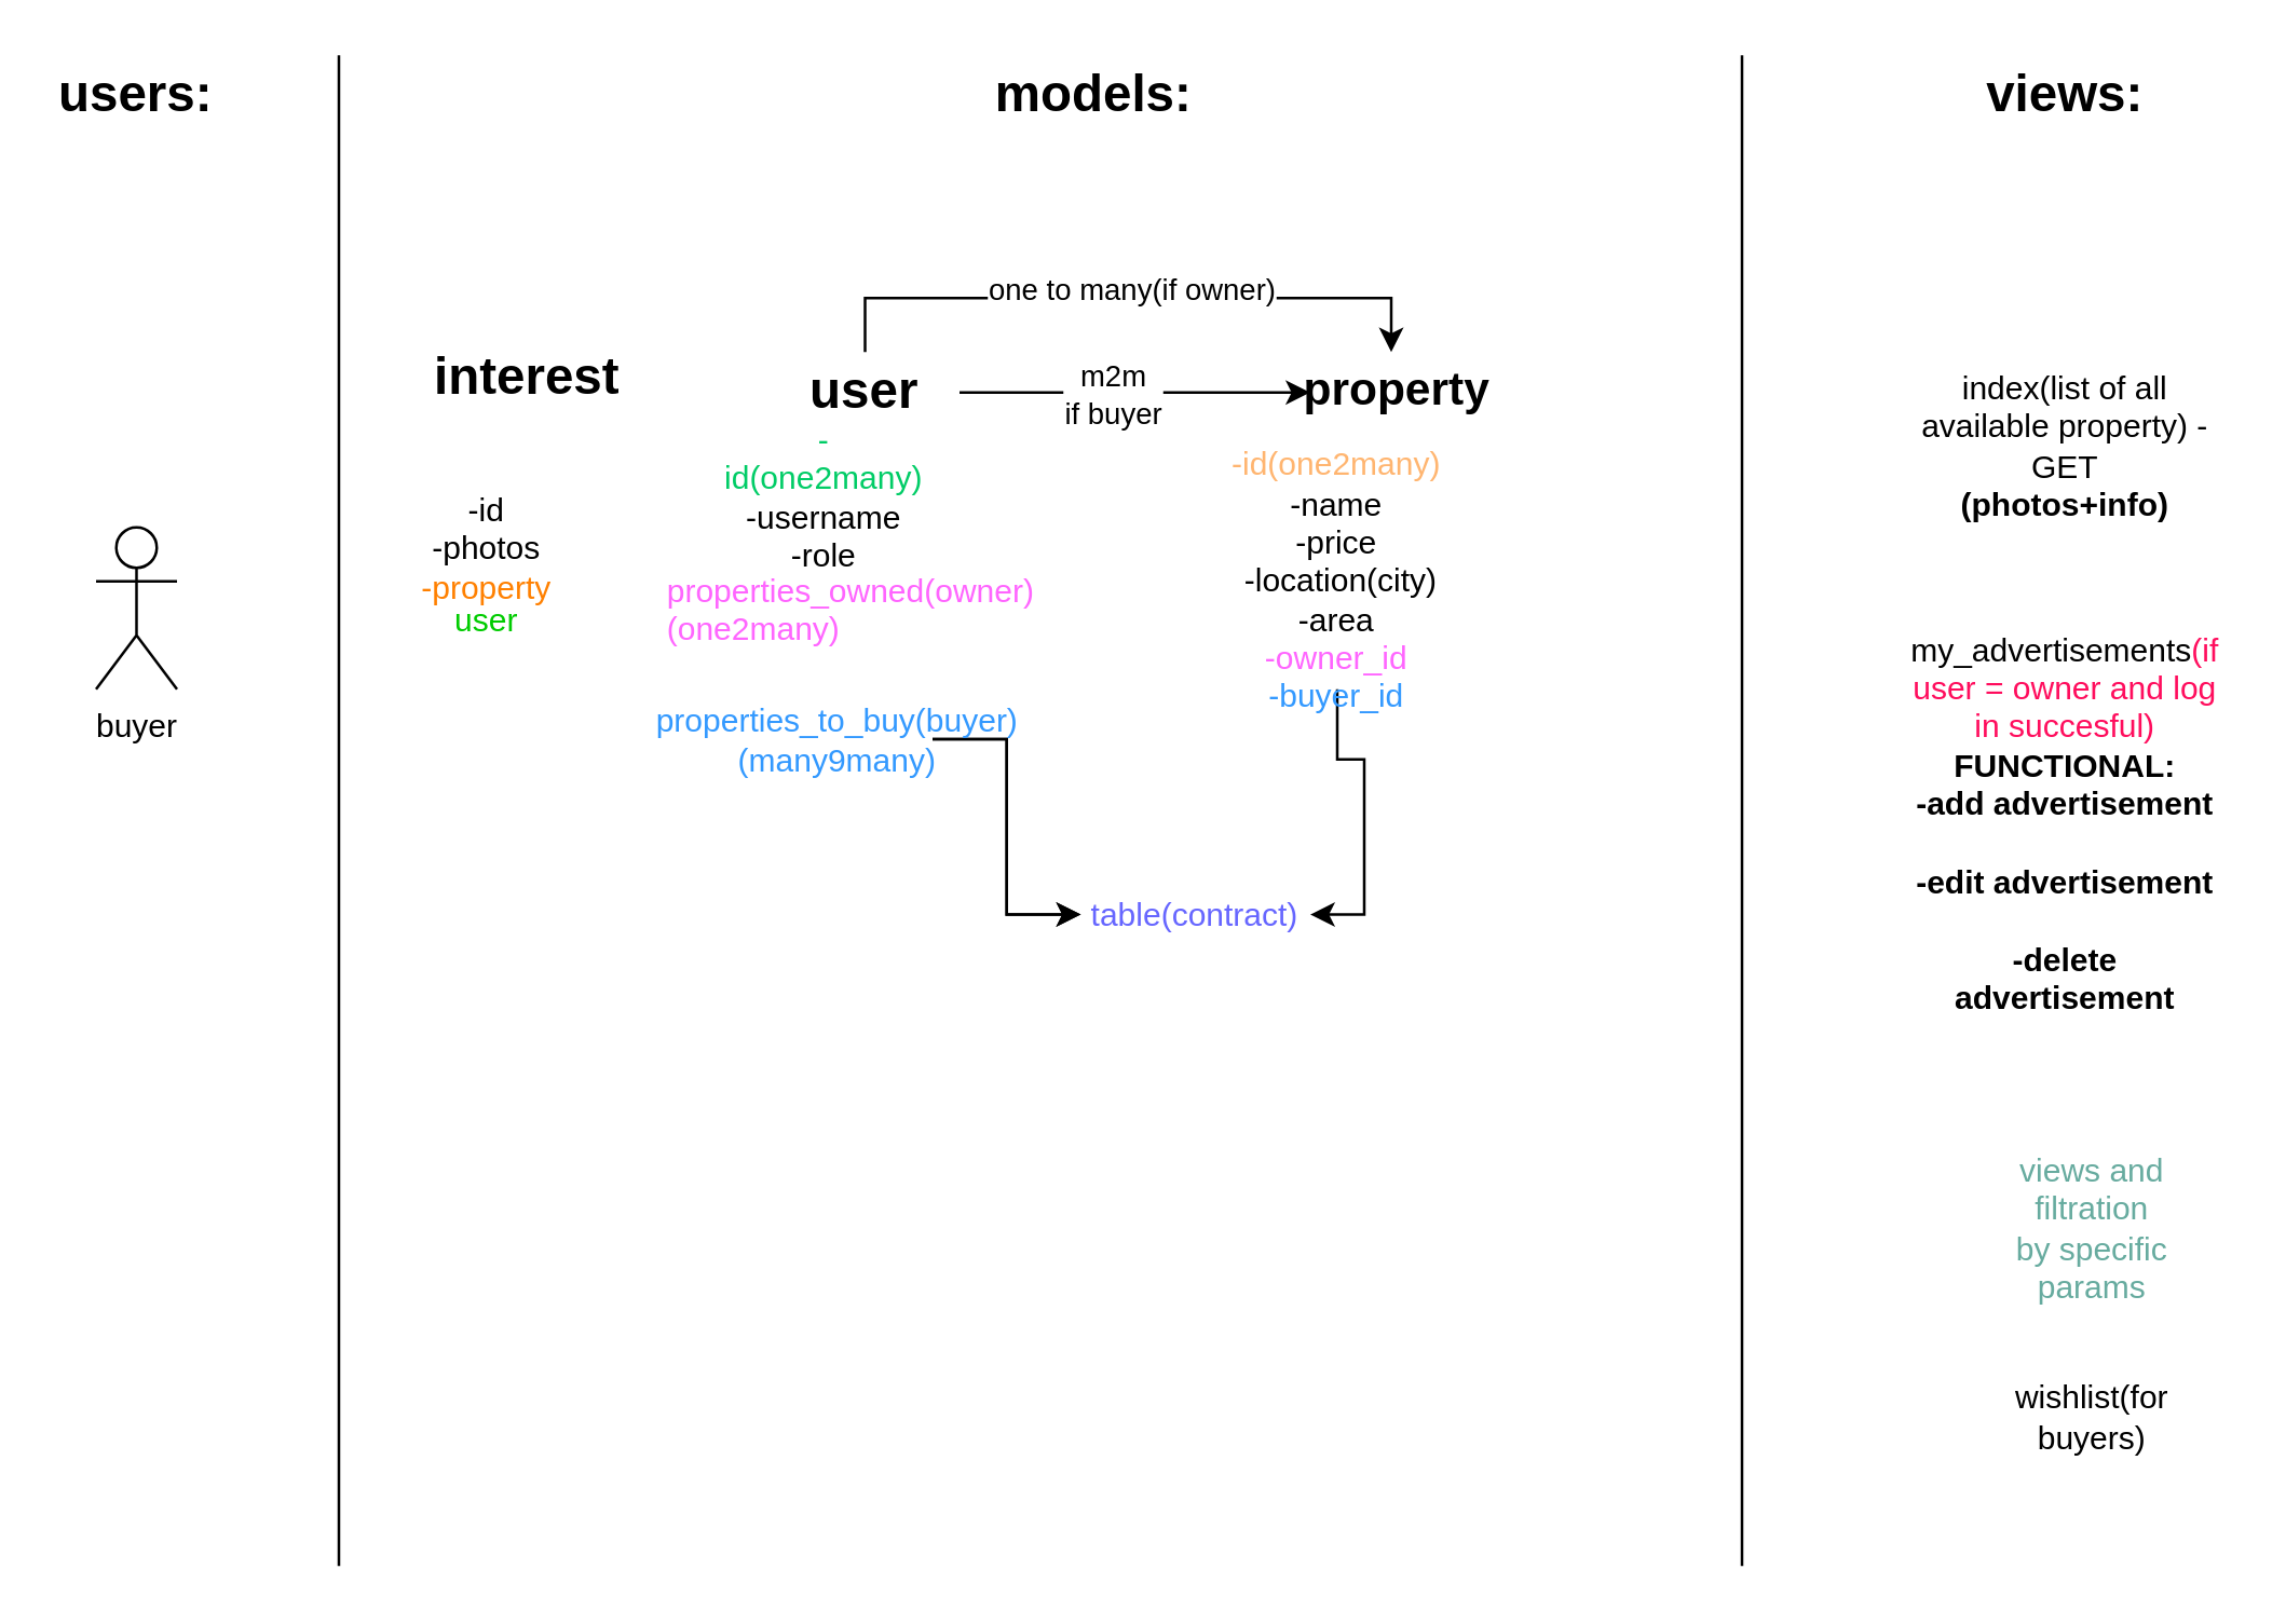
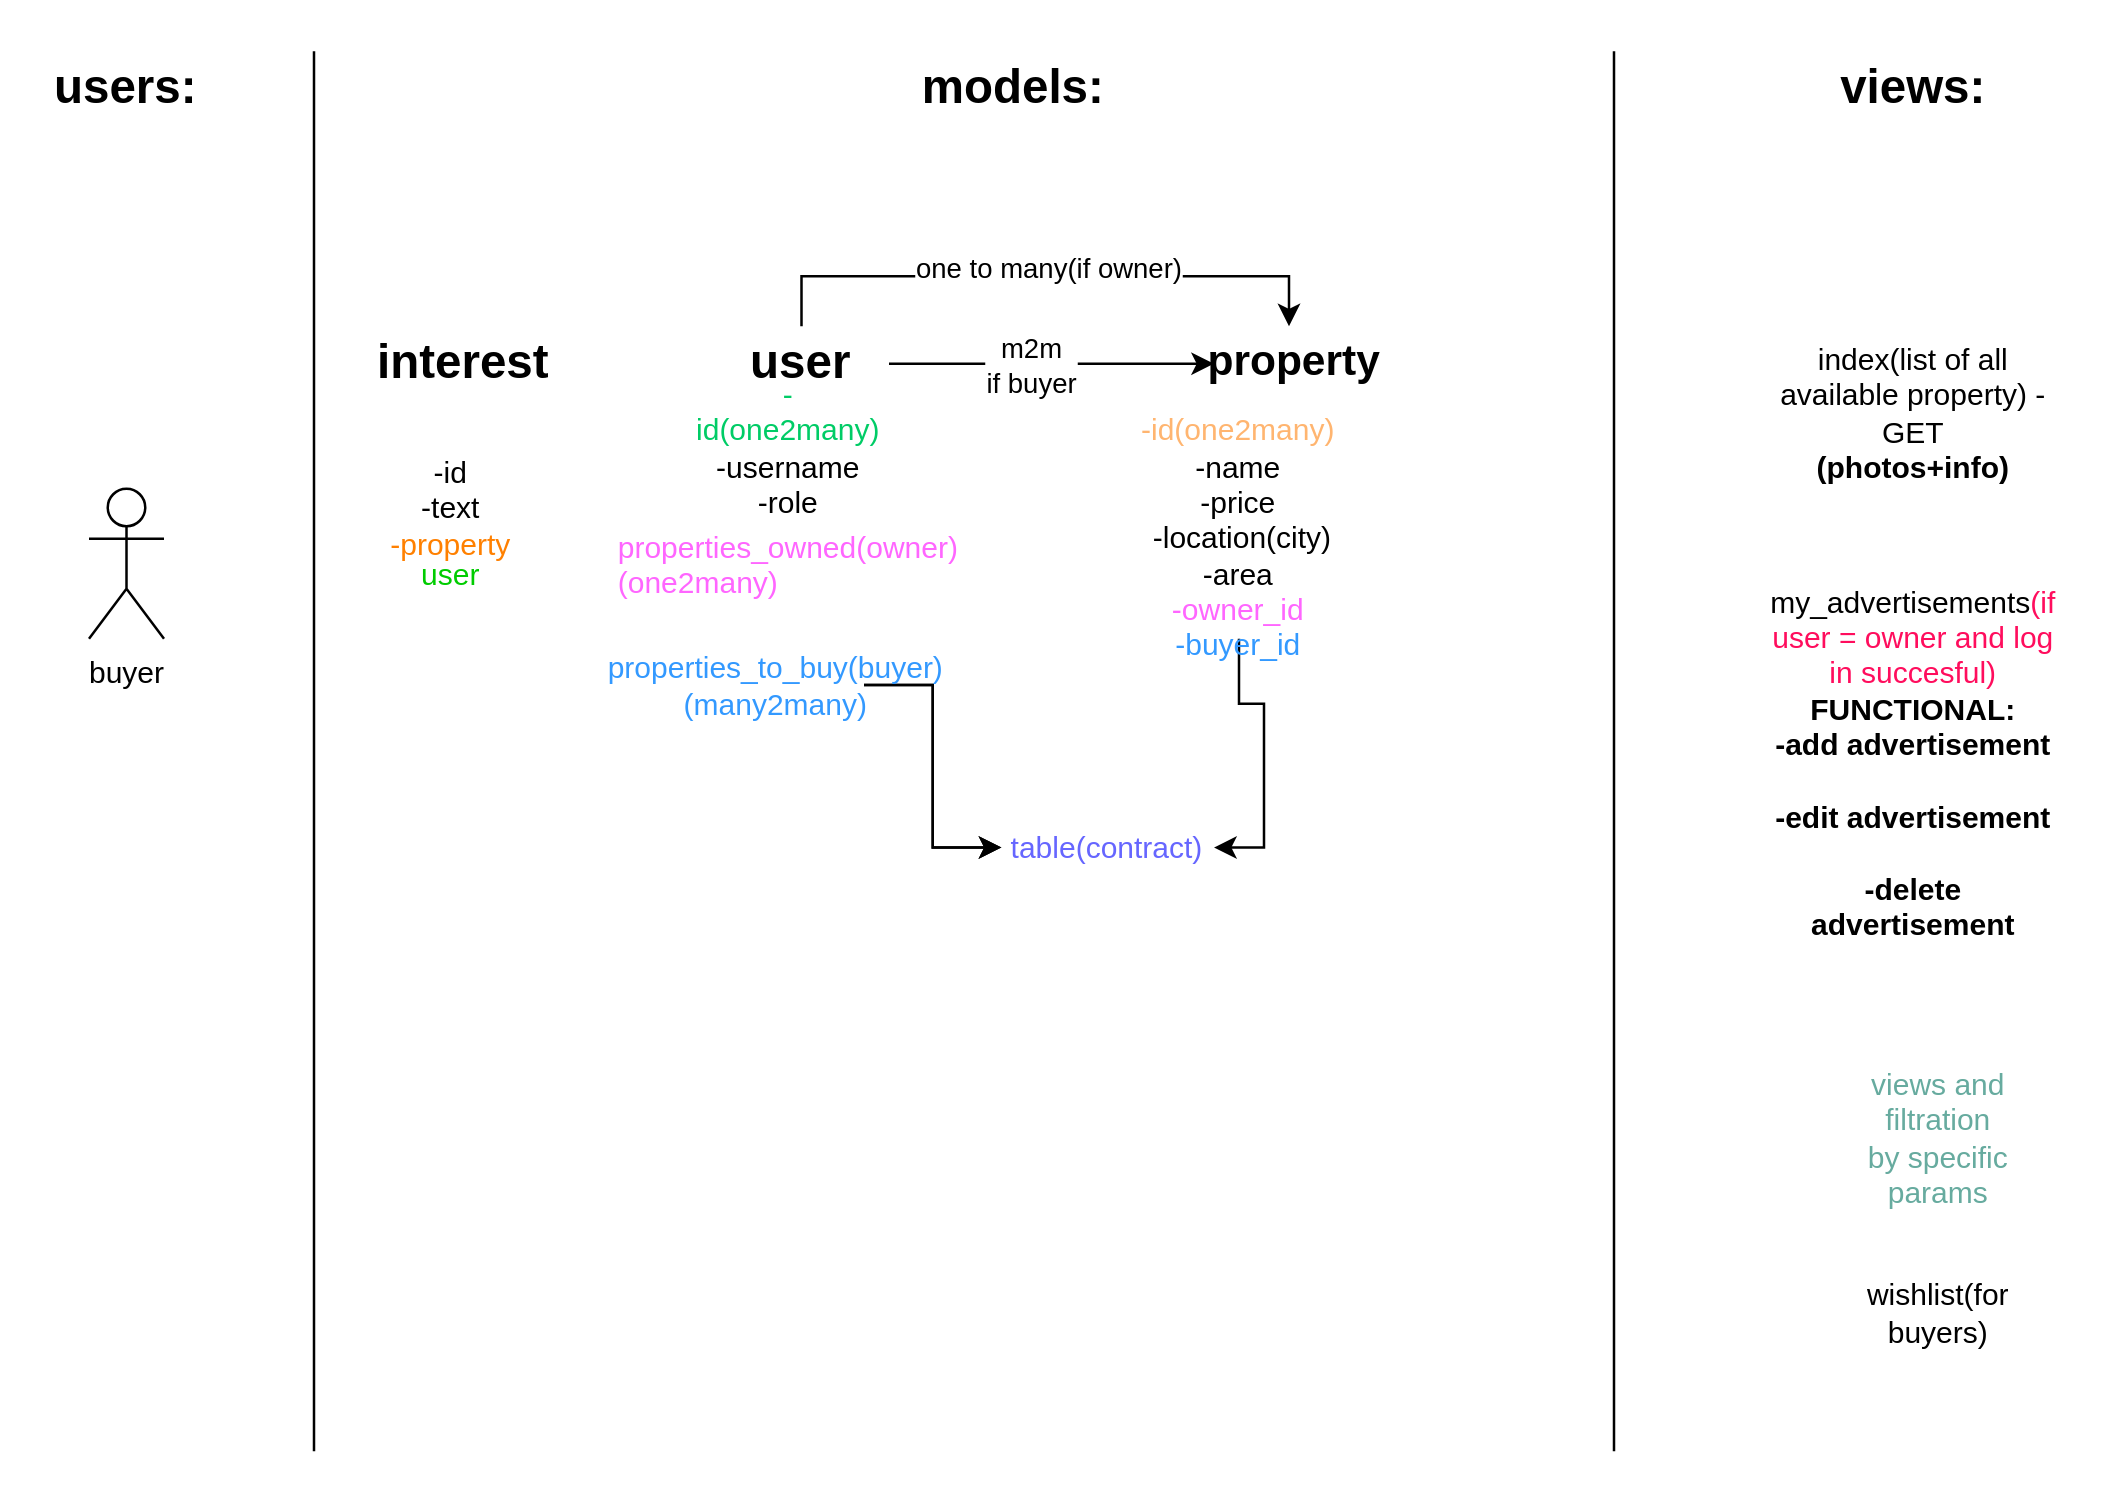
  <mxCell id="0" />
  <mxCell id="1" parent="0" />
  <mxCell id="2" value="&amp;nbsp;property" style="text;html=1;align=center;verticalAlign=middle;whiteSpace=wrap;rounded=0;fontStyle=1;fontSize=17;" parent="1" vertex="1"><mxGeometry x="485" y="130" width="60" height="30" as="geometry" /></mxCell>
  <mxCell id="3" style="edgeStyle=orthogonalEdgeStyle;rounded=0;orthogonalLoop=1;jettySize=auto;html=1;entryX=1;entryY=0.5;entryDx=0;entryDy=0;" parent="1" source="4" target="27" edge="1"><mxGeometry relative="1" as="geometry" /></mxCell>
  <mxCell id="4" value="&lt;font color=&quot;#ffb570&quot;&gt;-id(one2many)&lt;/font&gt;&lt;div&gt;&lt;div&gt;-name&lt;/div&gt;&lt;div&gt;-price&lt;/div&gt;&lt;div&gt;&amp;nbsp;-location(city)&lt;/div&gt;&lt;div&gt;&lt;span style=&quot;background-color: initial;&quot;&gt;-area&lt;/span&gt;&lt;/div&gt;&lt;div&gt;&lt;font color=&quot;#ff66ff&quot;&gt;-&lt;span style=&quot;background-color: initial;&quot;&gt;owner_id&lt;/span&gt;&lt;br&gt;&lt;/font&gt;&lt;/div&gt;&lt;/div&gt;&lt;div&gt;&lt;span style=&quot;background-color: initial;&quot;&gt;&lt;font color=&quot;#3399ff&quot;&gt;-buyer_id&lt;/font&gt;&lt;/span&gt;&lt;/div&gt;" style="text;html=1;align=center;verticalAlign=middle;whiteSpace=wrap;rounded=0;" parent="1" vertex="1"><mxGeometry x="445" y="175" width="100" height="80" as="geometry" /></mxCell>
  <mxCell id="5" value="index(list of all available property) - GET&lt;div&gt;&lt;b&gt;(photos+info)&lt;/b&gt;&lt;/div&gt;" style="text;html=1;align=center;verticalAlign=middle;whiteSpace=wrap;rounded=0;" parent="1" vertex="1"><mxGeometry x="710" y="150" width="110" height="30" as="geometry" /></mxCell>
  <mxCell id="6" value="my_advertisements&lt;font color=&quot;#ff0d5d&quot;&gt;(if user = owner and log in succesful)&lt;br&gt;&lt;/font&gt;&lt;b&gt;FUNCTIONAL:&lt;/b&gt;&lt;div&gt;&lt;b&gt;-add advertis&lt;/b&gt;&lt;b style=&quot;background-color: initial;&quot;&gt;ement&lt;/b&gt;&lt;/div&gt;&lt;div&gt;&lt;b&gt;&lt;br&gt;&lt;/b&gt;&lt;/div&gt;&lt;div&gt;&lt;b&gt;-edit advertisement&lt;/b&gt;&lt;/div&gt;&lt;div&gt;&lt;b&gt;&lt;br&gt;&lt;/b&gt;&lt;/div&gt;&lt;div&gt;&lt;b&gt;-delete advertisement&lt;/b&gt;&lt;/div&gt;" style="text;html=1;align=center;verticalAlign=middle;whiteSpace=wrap;rounded=0;" parent="1" vertex="1"><mxGeometry x="705" y="235" width="120" height="140" as="geometry" /></mxCell>
  <mxCell id="7" value="buyer" style="shape=umlActor;verticalLabelPosition=bottom;verticalAlign=top;html=1;outlineConnect=0;" parent="1" vertex="1"><mxGeometry x="35" y="195" width="30" height="60" as="geometry" /></mxCell>
  <mxCell id="8" value="&lt;font color=&quot;#67ab9f&quot;&gt;views and filtration by specific params&lt;/font&gt;" style="text;html=1;align=center;verticalAlign=middle;whiteSpace=wrap;rounded=0;" parent="1" vertex="1"><mxGeometry x="745" y="440" width="60" height="30" as="geometry" /></mxCell>
  <mxCell id="9" style="edgeStyle=orthogonalEdgeStyle;rounded=0;orthogonalLoop=1;jettySize=auto;html=1;exitX=0.5;exitY=0;exitDx=0;exitDy=0;entryX=0.5;entryY=0;entryDx=0;entryDy=0;" parent="1" source="13" target="2" edge="1"><mxGeometry relative="1" as="geometry" /></mxCell>
  <mxCell id="10" value="one to many(if owner)" style="edgeLabel;html=1;align=center;verticalAlign=middle;resizable=0;points=[];" parent="9" vertex="1" connectable="0"><mxGeometry y="4" relative="1" as="geometry"><mxPoint as="offset" /></mxGeometry></mxCell>
  <mxCell id="11" style="edgeStyle=orthogonalEdgeStyle;rounded=0;orthogonalLoop=1;jettySize=auto;html=1;entryX=0;entryY=0.5;entryDx=0;entryDy=0;" parent="1" source="13" target="2" edge="1"><mxGeometry relative="1" as="geometry" /></mxCell>
  <mxCell id="12" value="m2m&lt;div&gt;if buyer&lt;/div&gt;" style="edgeLabel;html=1;align=center;verticalAlign=middle;resizable=0;points=[];" parent="11" vertex="1" connectable="0"><mxGeometry x="-0.14" relative="1" as="geometry"><mxPoint as="offset" /></mxGeometry></mxCell>
  <mxCell id="13" value="&lt;b&gt;&lt;font style=&quot;font-size: 19px;&quot;&gt;user&lt;/font&gt;&lt;/b&gt;" style="text;html=1;align=center;verticalAlign=middle;whiteSpace=wrap;rounded=0;" parent="1" vertex="1"><mxGeometry x="285" y="130" width="70" height="30" as="geometry" /></mxCell>
  <mxCell id="14" value="&lt;font style=&quot;font-size: 19px;&quot;&gt;&lt;b&gt;users:&lt;/b&gt;&lt;/font&gt;" style="text;html=1;align=center;verticalAlign=middle;whiteSpace=wrap;rounded=0;" parent="1" vertex="1"><mxGeometry x="20" width="60" height="30" as="geometry" y="20" /></mxCell>
  <mxCell id="15" value="&lt;font style=&quot;font-size: 19px;&quot;&gt;&lt;b&gt;models:&lt;/b&gt;&lt;/font&gt;" style="text;html=1;align=center;verticalAlign=middle;whiteSpace=wrap;rounded=0;" parent="1" vertex="1"><mxGeometry x="375" width="60" height="30" as="geometry" y="20" /></mxCell>
  <mxCell id="16" value="&lt;font style=&quot;font-size: 19px;&quot;&gt;&lt;b&gt;views:&lt;/b&gt;&lt;/font&gt;" style="text;html=1;align=center;verticalAlign=middle;whiteSpace=wrap;rounded=0;" parent="1" vertex="1"><mxGeometry x="735" width="60" height="30" as="geometry" y="20" /></mxCell>
  <mxCell id="17" value="" style="endArrow=none;html=1;rounded=0;" parent="1" edge="1"><mxGeometry width="50" height="50" relative="1" as="geometry"><mxPoint x="125" y="580" as="sourcePoint" /><mxPoint x="125" as="targetPoint" y="20" /></mxGeometry></mxCell>
  <mxCell id="18" value="" style="endArrow=none;html=1;rounded=0;" parent="1" edge="1"><mxGeometry width="50" height="50" relative="1" as="geometry"><mxPoint x="645" y="580" as="sourcePoint" /><mxPoint x="645" as="targetPoint" y="20" /></mxGeometry></mxCell>
- <mxCell id="19" value="&lt;font color=&quot;#00cc66&quot;&gt;-id(one2many)&lt;/font&gt;&lt;div&gt;-username&lt;/div&gt;&lt;div&gt;-role&lt;/div&gt;" style="text;html=1;align=center;verticalAlign=middle;whiteSpace=wrap;rounded=0;" parent="1" vertex="1"><mxGeometry x="275" y="169" width="60" height="30" as="geometry" /></mxCell>
+ <mxCell id="19" value="&lt;font color=&quot;#00cc66&quot;&gt;-id(one2many)&lt;/font&gt;&lt;div&gt;-username&lt;/div&gt;&lt;div&gt;-role&lt;/div&gt;" style="text;html=1;align=center;verticalAlign=middle;whiteSpace=wrap;rounded=0;" parent="1" vertex="1"><mxGeometry x="285" y="164" width="60" height="30" as="geometry" /></mxCell>
  <mxCell id="20" value="wishlist(for buyers)" style="text;html=1;align=center;verticalAlign=middle;whiteSpace=wrap;rounded=0;" parent="1" vertex="1"><mxGeometry x="745" y="510" width="60" height="30" as="geometry" /></mxCell>
- <mxCell id="21" value="&lt;span style=&quot;font-size: 19px;&quot;&gt;&lt;b&gt;interest&lt;/b&gt;&lt;/span&gt;" style="text;html=1;align=center;verticalAlign=middle;whiteSpace=wrap;rounded=0;" parent="1" vertex="1"><mxGeometry x="165" y="125" width="60" height="30" as="geometry" /></mxCell>
- <mxCell id="22" value="-id&lt;div&gt;-photos&lt;/div&gt;&lt;div&gt;&lt;font color=&quot;#ff8000&quot;&gt;-property&lt;/font&gt;&lt;/div&gt;" style="text;html=1;align=center;verticalAlign=middle;whiteSpace=wrap;rounded=0;" parent="1" vertex="1"><mxGeometry x="135" y="175" width="90" height="55" as="geometry" /></mxCell>
+ <mxCell id="21" value="&lt;span style=&quot;font-size: 19px;&quot;&gt;&lt;b&gt;interest&lt;/b&gt;&lt;/span&gt;" style="text;html=1;align=center;verticalAlign=middle;whiteSpace=wrap;rounded=0;" parent="1" vertex="1"><mxGeometry x="155" y="130" width="60" height="30" as="geometry" /></mxCell>
+ <mxCell id="22" value="-id&lt;div&gt;-text&lt;/div&gt;&lt;div&gt;&lt;font color=&quot;#ff8000&quot;&gt;-property&lt;/font&gt;&lt;/div&gt;" style="text;html=1;align=center;verticalAlign=middle;whiteSpace=wrap;rounded=0;" parent="1" vertex="1"><mxGeometry x="135" y="175" width="90" height="55" as="geometry" /></mxCell>
  <mxCell id="23" value="properties_owned(owner)(one2many)" style="text;whiteSpace=wrap;html=1;fontColor=#FF66FF;" parent="1" vertex="1"><mxGeometry x="245" y="205" width="130" height="40" as="geometry" /></mxCell>
  <mxCell id="24" style="edgeStyle=orthogonalEdgeStyle;rounded=0;orthogonalLoop=1;jettySize=auto;html=1;entryX=0;entryY=0.5;entryDx=0;entryDy=0;" parent="1" source="26" target="27" edge="1"><mxGeometry relative="1" as="geometry" /></mxCell>
  <mxCell id="25" value="" style="edgeStyle=orthogonalEdgeStyle;rounded=0;orthogonalLoop=1;jettySize=auto;html=1;" edge="1" parent="1" source="26" target="27"><mxGeometry relative="1" as="geometry" /></mxCell>
- <mxCell id="26" value="&lt;font color=&quot;#3399ff&quot;&gt;properties_to_buy(buyer)&lt;/font&gt;&lt;div&gt;&lt;span style=&quot;color: rgb(51, 153, 255); background-color: initial;&quot;&gt;(many9many)&lt;/span&gt;&lt;/div&gt;" style="text;html=1;align=center;verticalAlign=middle;whiteSpace=wrap;rounded=0;" parent="1" vertex="1"><mxGeometry x="275" y="240" width="70" height="67" as="geometry" /></mxCell>
+ <mxCell id="26" value="&lt;font color=&quot;#3399ff&quot;&gt;properties_to_buy(buyer)&lt;/font&gt;&lt;div&gt;&lt;span style=&quot;color: rgb(51, 153, 255); background-color: initial;&quot;&gt;(many2many)&lt;/span&gt;&lt;/div&gt;" style="text;html=1;align=center;verticalAlign=middle;whiteSpace=wrap;rounded=0;" parent="1" vertex="1"><mxGeometry x="275" y="240" width="70" height="67" as="geometry" /></mxCell>
  <mxCell id="27" value="&lt;font color=&quot;#6666ff&quot;&gt;table(contract)&lt;/font&gt;" style="text;html=1;align=center;verticalAlign=middle;whiteSpace=wrap;rounded=0;" parent="1" vertex="1"><mxGeometry x="400" y="307" width="85" height="63" as="geometry" /></mxCell>
  <mxCell id="28" value="&lt;font color=&quot;#00cc00&quot;&gt;user&lt;/font&gt;" style="text;html=1;align=center;verticalAlign=middle;whiteSpace=wrap;rounded=0;" vertex="1" parent="1"><mxGeometry x="150" y="215" width="60" height="30" as="geometry" /></mxCell>
